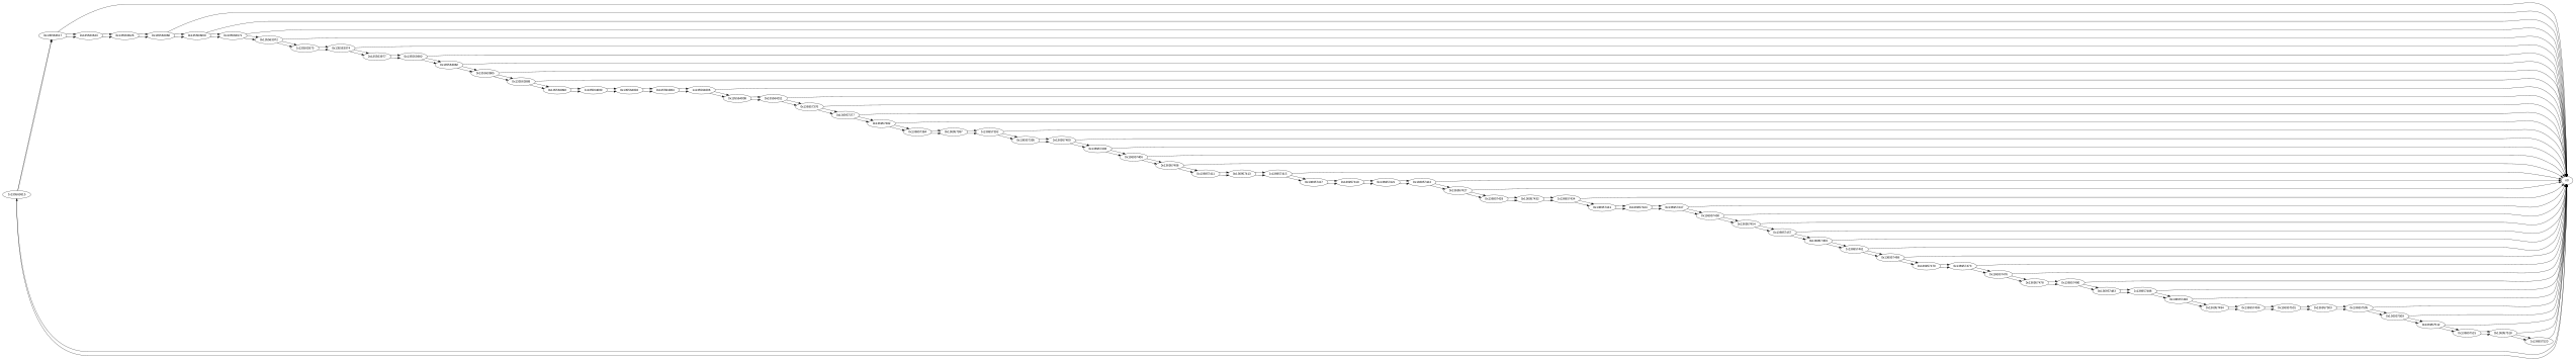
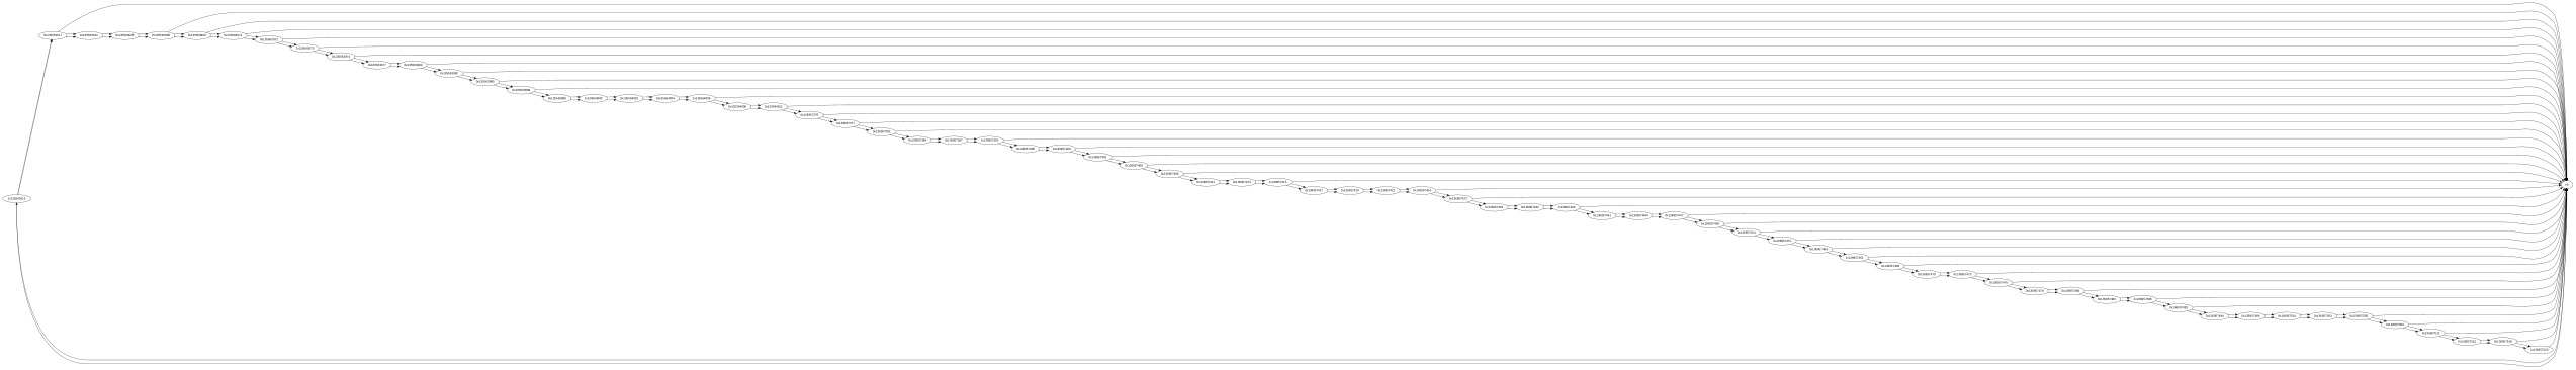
  digraph {
    fontname="Liberation Sans"
    rankdir=LR
    node [fontname="Liberation Sans"]
    edge [fontname="Liberation Sans"]
    n1 [label="0x135563615"]
    n2 [label="0x135563617"]
    n0
    n3 [label="0x135563623"]
    n4 [label="0x135563626"]
    n5 [label="0x135563968"]
    n6 [label="0x135563969"]
    n7 [label="0x135563971"]
    n8 [label="0x135563972"]
    n9 [label="0x135563973"]
    n10 [label="0x135563974"]
    n11 [label="0x135563977"]
    n12 [label="0x135563980"]
    n13 [label="0x135563982"]
    n14 [label="0x135563985"]
    n15 [label="0x135563989"]
    n16 [label="0x135563998"]
    n17 [label="0x135564000"]
    n18 [label="0x135564002"]
    n19 [label="0x135564004"]
    n20 [label="1x135564006"]
    n21 [label="0x135564008"]
    n22 [label="0x135564011"]
    n23 [label="0x136957376"]
    n24 [label="0x136957377"]
    n25 [label="0x136957382"]
    n26 [label="0x136957384"]
    n27 [label="0x136957387"]
    n28 [label="0x136957392"]
    n29 [label="0x136957395"]
    n30 [label="0x136957400"]
    n31 [label="0x136957403"]
    n32 [label="0x136957406"]
    n33 [label="0x136957408"]
    n34 [label="0x136957411"]
    n35 [label="0x136957413"]
    n36 [label="0x136957415"]
    n37 [label="0x136957417"]
    n38 [label="0x136957419"]
    n39 [label="0x136957421"]
    n40 [label="0x136957424"]
    n41 [label="0x136957427"]
    n42 [label="0x136957429"]
    n43 [label="0x136957432"]
    n44 [label="0x136957434"]
    n45 [label="0x136957441"]
    n46 [label="0x136957444"]
    n47 [label="0x136957447"]
    n48 [label="0x136957450"]
    n49 [label="0x136957454"]
    n50 [label="0x136957457"]
    n51 [label="0x136957459"]
    n52 [label="0x136957461"]
    n53 [label="0x136957468"]
    n54 [label="0x136957470"]
    n55 [label="0x136957473"]
    n56 [label="0x136957476"]
    n57 [label="0x136957478"]
    n58 [label="0x136957480"]
    n59 [label="0x136957483"]
    n60 [label="0x136957488"]
    n61 [label="0x136957492"]
    n62 [label="0x136957494"]
    n63 [label="0x136957496"]
    n64 [label="0x136957501"]
    n65 [label="0x136957503"]
    n66 [label="0x136957505"]
    n67 [label="0x136957509"]
    n68 [label="0x136957512"]
    n69 [label="0x136957515"]
    n70 [label="0x136957518"]
    n71 [label="0x136957520"]
    n1 -> n2
    n1 -> n2
    n1 -> n0
    n2 -> n0
    n2 -> n3
    n2 -> n3
    n0 -> n1
    n3 -> n4
    n3 -> n4
    n4 -> n5
    n4 -> n5
    n5 -> n0
    n5 -> n6
    n5 -> n6
    n6 -> n0
    n6 -> n7
    n6 -> n7
    n7 -> n0
    n7 -> n8
    n7 -> n8
    n8 -> n0
    n8 -> n9
    n8 -> n9
+   n9 -> n0
    n9 -> n10
    n9 -> n10
    n10 -> n0
    n10 -> n11
    n10 -> n11
    n11 -> n12
    n11 -> n12
    n12 -> n0
    n12 -> n13
    n12 -> n13
    n13 -> n0
    n13 -> n14
    n13 -> n14
    n14 -> n0
    n14 -> n15
    n14 -> n15
    n15 -> n0
    n15 -> n16
    n15 -> n16
    n16 -> n17
    n16 -> n17
    n17 -> n18
    n17 -> n18
    n18 -> n19
    n18 -> n19
    n19 -> n20
    n19 -> n20
    n20 -> n0
    n20 -> n21
    n20 -> n21
    n21 -> n22
    n21 -> n22
    n22 -> n0
    n22 -> n23
    n22 -> n23
    n23 -> n0
    n23 -> n24
    n23 -> n24
    n24 -> n0
    n24 -> n25
    n24 -> n25
    n25 -> n0
    n25 -> n26
    n25 -> n26
    n26 -> n27
    n26 -> n27
    n27 -> n28
    n27 -> n28
    n28 -> n0
    n28 -> n29
    n28 -> n29
    n29 -> n30
    n29 -> n30
    n30 -> n0
    n30 -> n31
    n30 -> n31
    n31 -> n0
    n31 -> n32
    n31 -> n32
    n32 -> n0
    n32 -> n33
    n32 -> n33
    n33 -> n0
    n33 -> n34
    n33 -> n34
    n34 -> n35
    n34 -> n35
    n35 -> n36
    n35 -> n36
    n36 -> n0
    n36 -> n37
    n36 -> n37
    n37 -> n38
    n37 -> n38
    n38 -> n39
    n38 -> n39
    n39 -> n40
    n39 -> n40
    n40 -> n0
    n40 -> n41
    n40 -> n41
    n41 -> n0
    n41 -> n42
    n41 -> n42
    n42 -> n43
    n42 -> n43
    n43 -> n44
    n43 -> n44
    n44 -> n0
    n44 -> n45
    n44 -> n45
    n45 -> n46
    n45 -> n46
    n46 -> n47
    n46 -> n47
    n47 -> n0
    n47 -> n48
    n47 -> n48
    n48 -> n0
    n48 -> n49
    n48 -> n49
    n49 -> n0
    n49 -> n50
    n49 -> n50
    n50 -> n0
    n50 -> n51
    n50 -> n51
    n51 -> n0
    n51 -> n52
    n51 -> n52
    n52 -> n0
    n52 -> n53
    n52 -> n53
    n53 -> n0
    n53 -> n54
    n53 -> n54
    n54 -> n55
    n54 -> n55
    n55 -> n0
    n55 -> n56
    n55 -> n56
    n56 -> n0
    n56 -> n57
    n56 -> n57
    n57 -> n58
    n57 -> n58
    n58 -> n0
    n58 -> n59
    n58 -> n59
    n59 -> n60
    n59 -> n60
    n60 -> n0
    n60 -> n61
    n60 -> n61
    n61 -> n0
    n61 -> n62
    n61 -> n62
    n62 -> n63
    n62 -> n63
    n63 -> n64
    n63 -> n64
    n64 -> n65
    n64 -> n65
    n65 -> n66
    n65 -> n66
    n66 -> n0
    n66 -> n67
    n66 -> n67
    n67 -> n0
    n67 -> n68
    n67 -> n68
    n68 -> n0
    n68 -> n69
    n68 -> n69
    n69 -> n70
    n69 -> n70
    n70 -> n0
    n70 -> n71
    n70 -> n71
    n71 -> n0
  }
